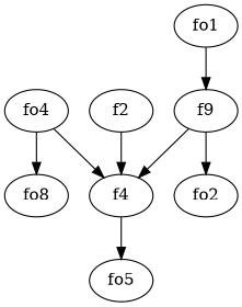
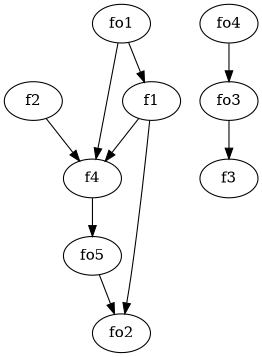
  strict digraph {
    edge [weight=2]
-   f1 [label=f9]
+   f1
    fo2
    f4
    f2
    fo5
    fo4
-   fo3 [label=fo8]
+   fo3
    fo1
+   f3
    f1 -> fo2
    f1 -> f4
    f4 -> fo5
    f2 -> f4
+   fo5 -> fo2
    fo4 -> fo3
+   fo3 -> f3
    fo1 -> f1
-   fo4 -> f4
+   fo1 -> f4
  }
